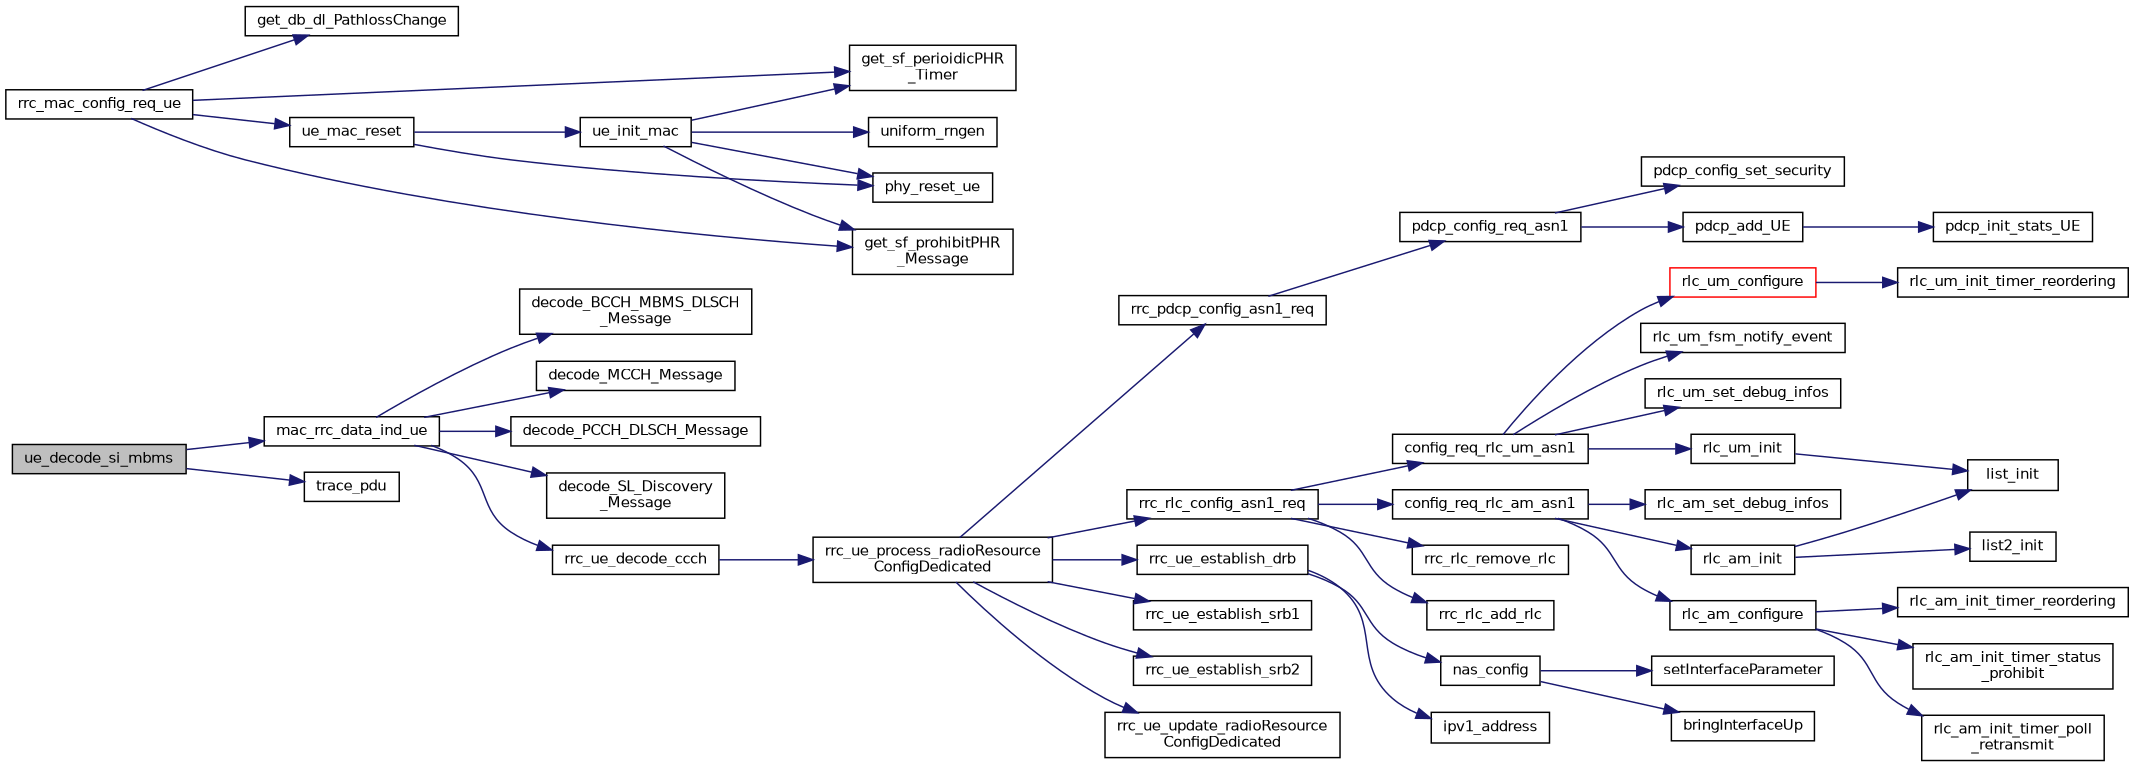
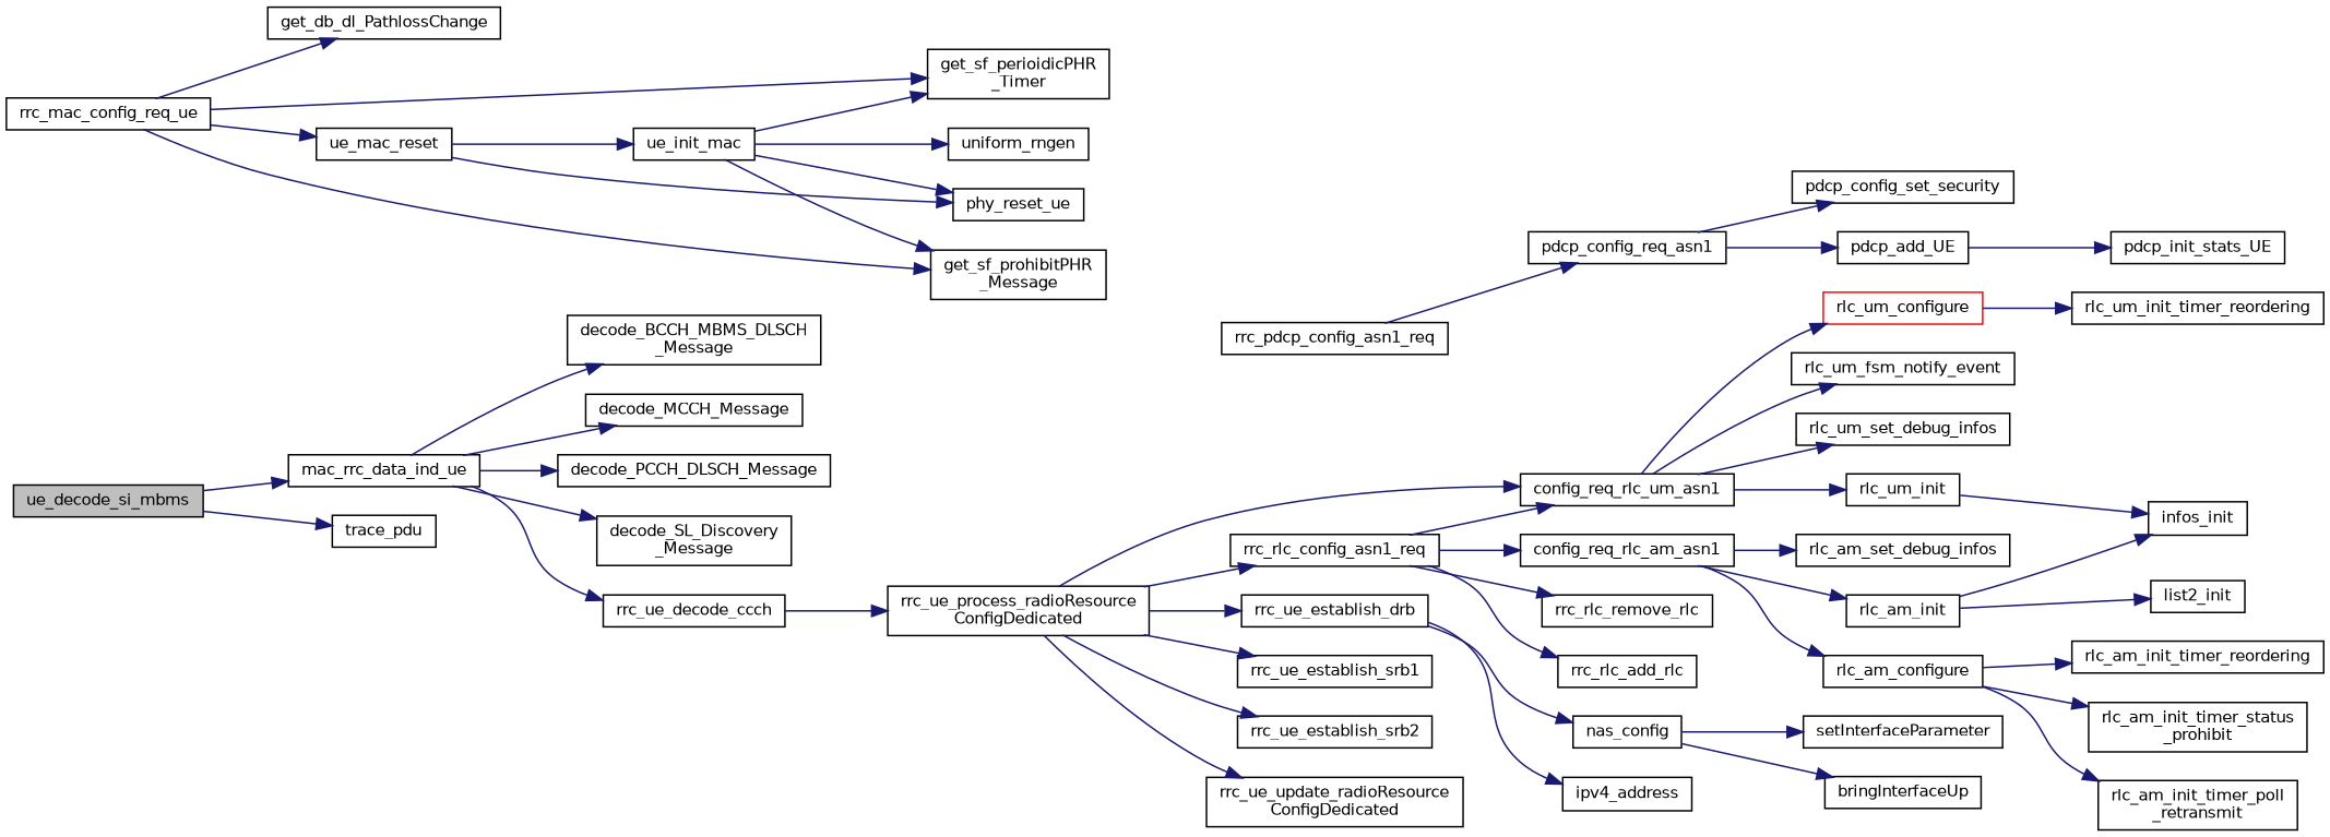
  digraph {
    rankdir=LR
    node [color=black fillcolor=white fontname=Helvetica fontsize=10 shape=record style=filled]
    edge [color=midnightblue fontname=Helvetica fontsize=10 labelfontname=Helvetica labelfontsize=10 style=solid]
    n1 [fillcolor=grey75 fontcolor=black height=0.2 label=ue_decode_si_mbms width=0.4]
    n2 [height=0.2 label=mac_rrc_data_ind_ue width=0.4]
    n3 [height=0.2 label=trace_pdu width=0.4]
    n4 [height=0.2 label="decode_BCCH_MBMS_DLSCH\l_Message" width=0.4]
    n5 [height=0.2 label=decode_MCCH_Message width=0.4]
    n6 [height=0.2 label=decode_PCCH_DLSCH_Message width=0.4]
    n7 [height=0.2 label="decode_SL_Discovery\l_Message" width=0.4]
    n8 [height=0.2 label=rrc_ue_decode_ccch width=0.4]
    n9 [height=0.2 label="rrc_ue_process_radioResource\lConfigDedicated" width=0.4]
    n10 [height=0.2 label=rrc_pdcp_config_asn1_req width=0.4]
    n11 [height=0.2 label=rrc_rlc_config_asn1_req width=0.4]
    n12 [height=0.2 label=rrc_ue_establish_drb width=0.4]
    n13 [height=0.2 label=rrc_ue_establish_srb1 width=0.4]
    n14 [height=0.2 label=rrc_ue_establish_srb2 width=0.4]
    n15 [height=0.2 label="rrc_ue_update_radioResource\lConfigDedicated" width=0.4]
    n16 [height=0.2 label=rrc_mac_config_req_ue width=0.4]
    n17 [height=0.2 label=get_db_dl_PathlossChange width=0.4]
    n18 [height=0.2 label="get_sf_perioidicPHR\l_Timer" width=0.4]
    n19 [height=0.2 label="get_sf_prohibitPHR\l_Message" width=0.4]
    n20 [height=0.2 label=ue_mac_reset width=0.4]
    n21 [height=0.2 label=pdcp_config_req_asn1 width=0.4]
    n22 [height=0.2 label=config_req_rlc_am_asn1 width=0.4]
    n23 [height=0.2 label=config_req_rlc_um_asn1 width=0.4]
    n24 [height=0.2 label=rrc_rlc_add_rlc width=0.4]
    n25 [height=0.2 label=rrc_rlc_remove_rlc width=0.4]
-   n26 [height=0.2 label=ipv1_address width=0.4]
+   n26 [height=0.2 label=ipv4_address width=0.4]
    n27 [height=0.2 label=nas_config width=0.4]
    n28 [height=0.2 label=phy_reset_ue width=0.4]
    n29 [height=0.2 label=ue_init_mac width=0.4]
    n30 [height=0.2 label=uniform_rngen width=0.4]
    n31 [height=0.2 label=pdcp_add_UE width=0.4]
    n32 [height=0.2 label=pdcp_config_set_security width=0.4]
    n33 [height=0.2 label=pdcp_init_stats_UE width=0.4]
    n34 [height=0.2 label=rlc_am_configure width=0.4]
    n35 [height=0.2 label=rlc_am_init width=0.4]
    n36 [height=0.2 label=rlc_am_set_debug_infos width=0.4]
    n37 [color=red height=0.2 label=rlc_um_configure width=0.4]
    n38 [height=0.2 label=rlc_um_fsm_notify_event width=0.4]
    n39 [height=0.2 label=rlc_um_init width=0.4]
    n40 [height=0.2 label=rlc_um_set_debug_infos width=0.4]
    n41 [height=0.2 label="rlc_am_init_timer_poll\l_retransmit" width=0.4]
    n42 [height=0.2 label=rlc_am_init_timer_reordering width=0.4]
    n43 [height=0.2 label="rlc_am_init_timer_status\l_prohibit" width=0.4]
    n44 [height=0.2 label=list2_init width=0.4]
-   n45 [height=0.2 label=list_init width=0.4]
+   n45 [height=0.2 label=infos_init width=0.4]
    n46 [height=0.2 label=rlc_um_init_timer_reordering width=0.4]
    n47 [height=0.2 label=bringInterfaceUp width=0.4]
    n48 [height=0.2 label=setInterfaceParameter width=0.4]
    n1 -> n2
    n1 -> n3
    n2 -> n4
    n2 -> n5
    n2 -> n6
    n2 -> n7
    n2 -> n8
    n8 -> n9
-   n9 -> n10
+   n9 -> n23
    n9 -> n11
    n9 -> n12
    n9 -> n13
    n9 -> n14
    n9 -> n15
    n10 -> n21
    n11 -> n22
    n11 -> n23
    n11 -> n24
    n11 -> n25
    n12 -> n26
    n12 -> n27
    n16 -> n17
    n16 -> n18
    n16 -> n19
    n16 -> n20
    n20 -> n28
    n20 -> n29
    n21 -> n31
    n21 -> n32
    n22 -> n34
    n22 -> n35
    n22 -> n36
    n23 -> n37
    n23 -> n38
    n23 -> n39
    n23 -> n40
    n27 -> n47
    n27 -> n48
    n29 -> n18
    n29 -> n19
    n29 -> n28
    n29 -> n30
    n31 -> n33
    n34 -> n41
    n34 -> n42
    n34 -> n43
    n35 -> n44
    n35 -> n45
    n37 -> n46
    n39 -> n45
  }
